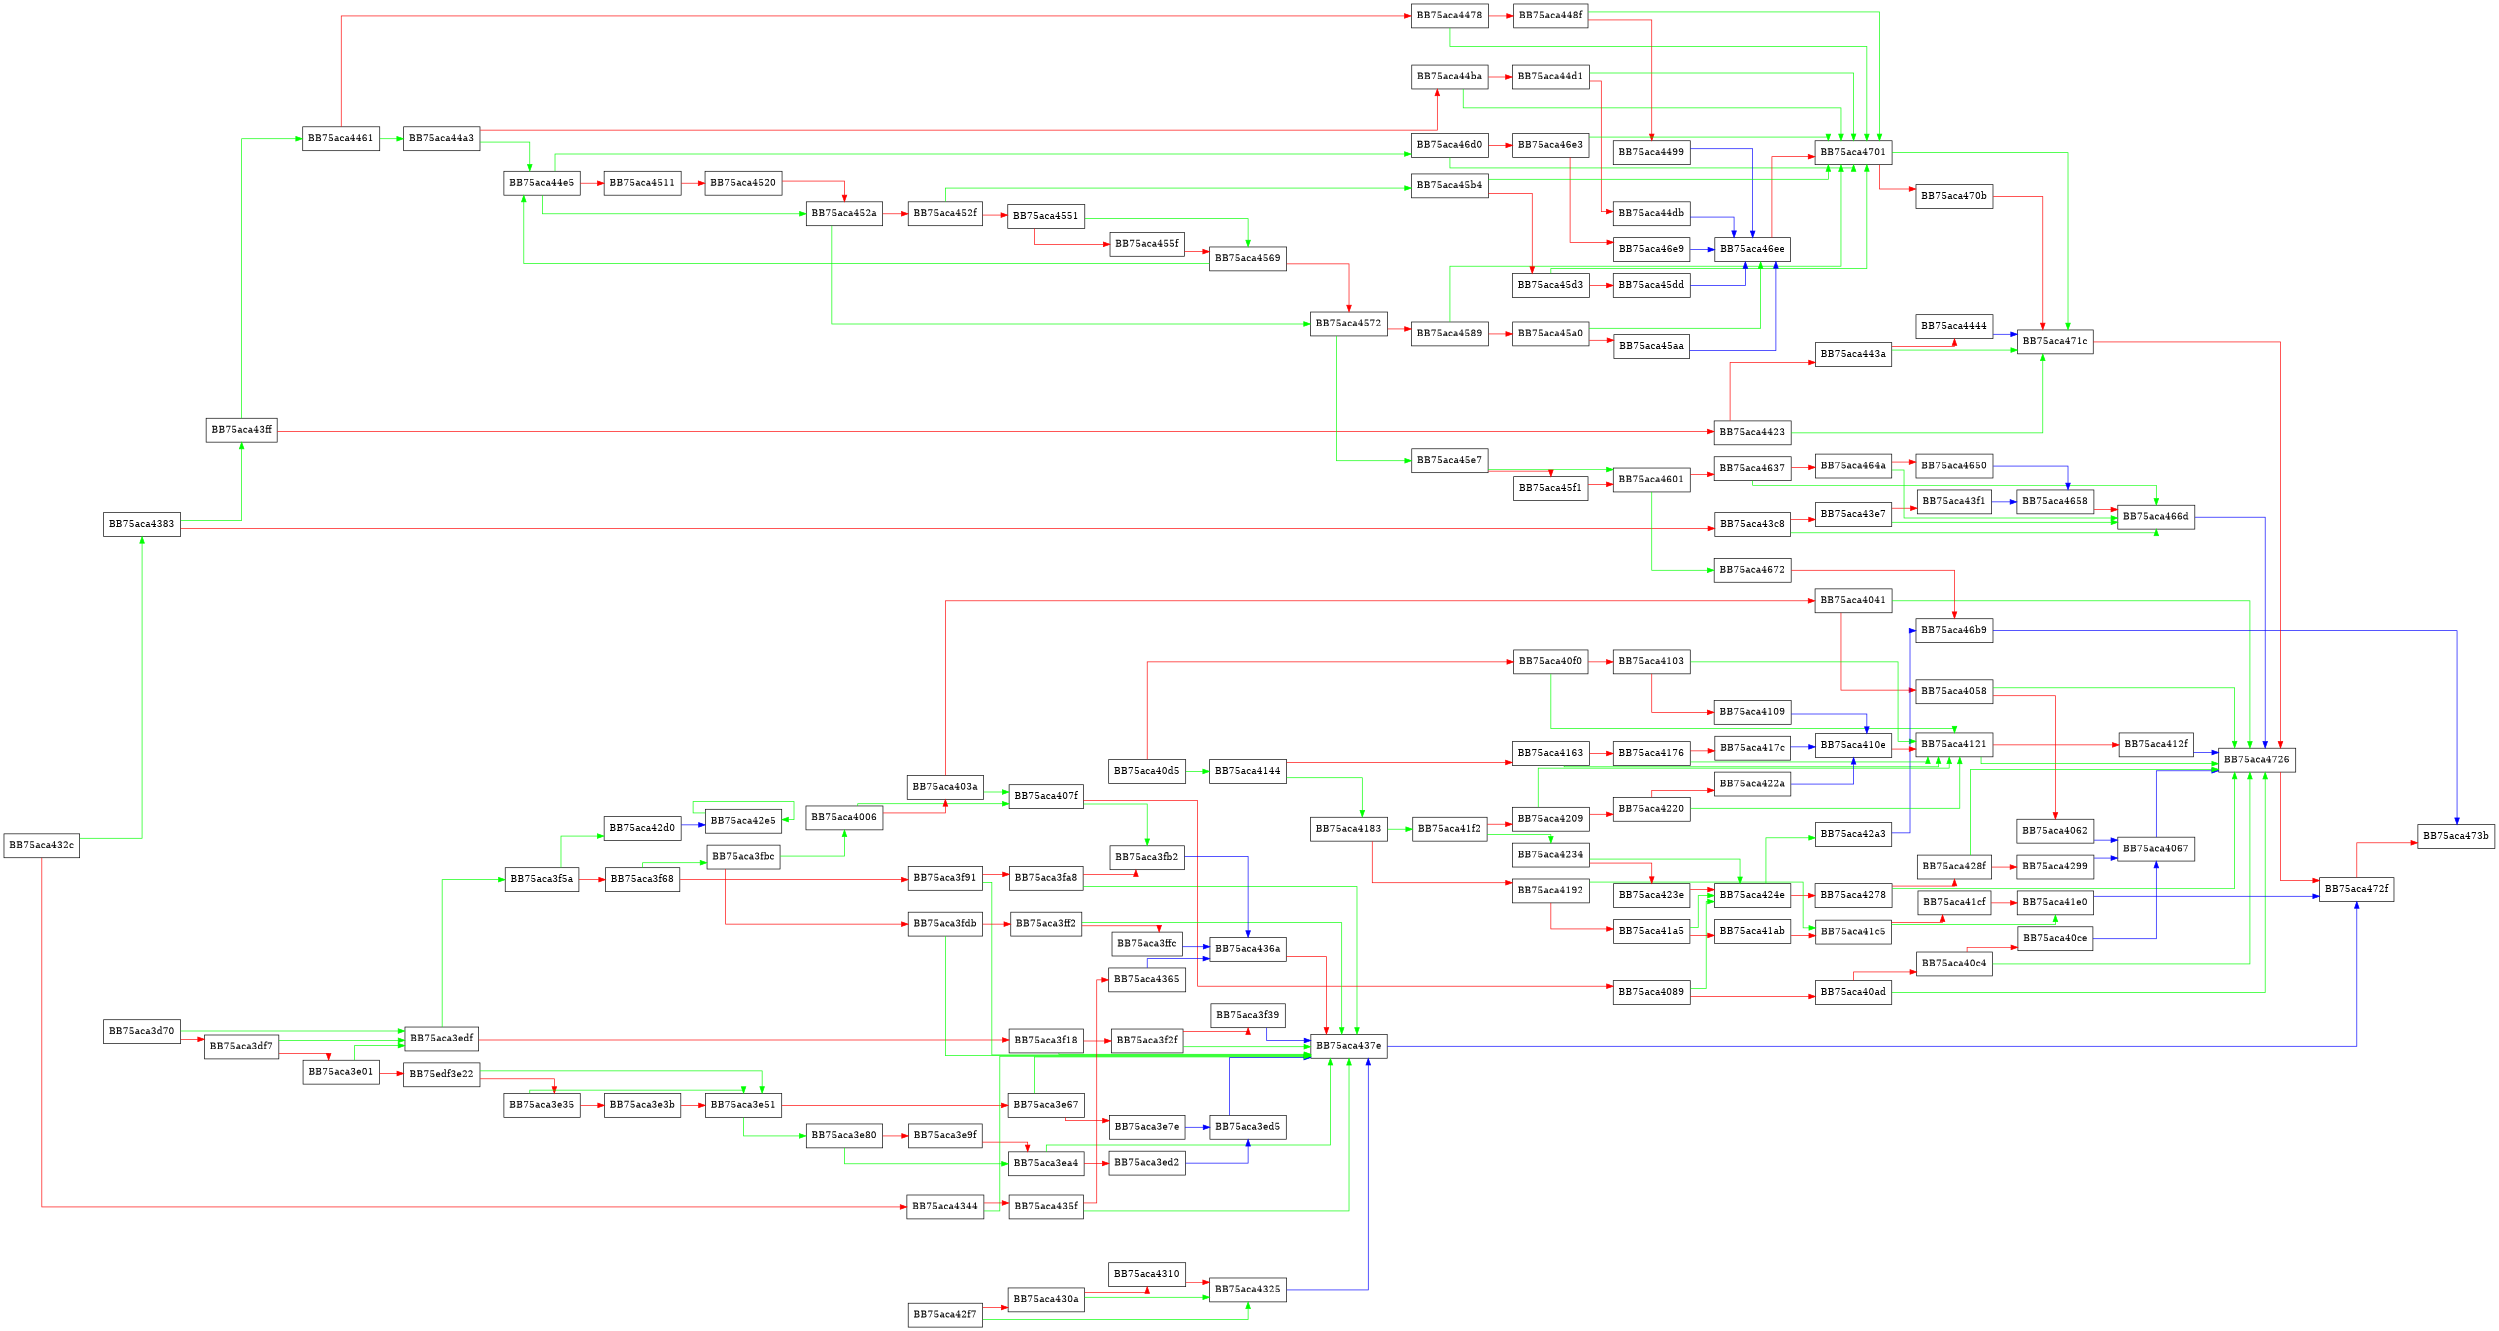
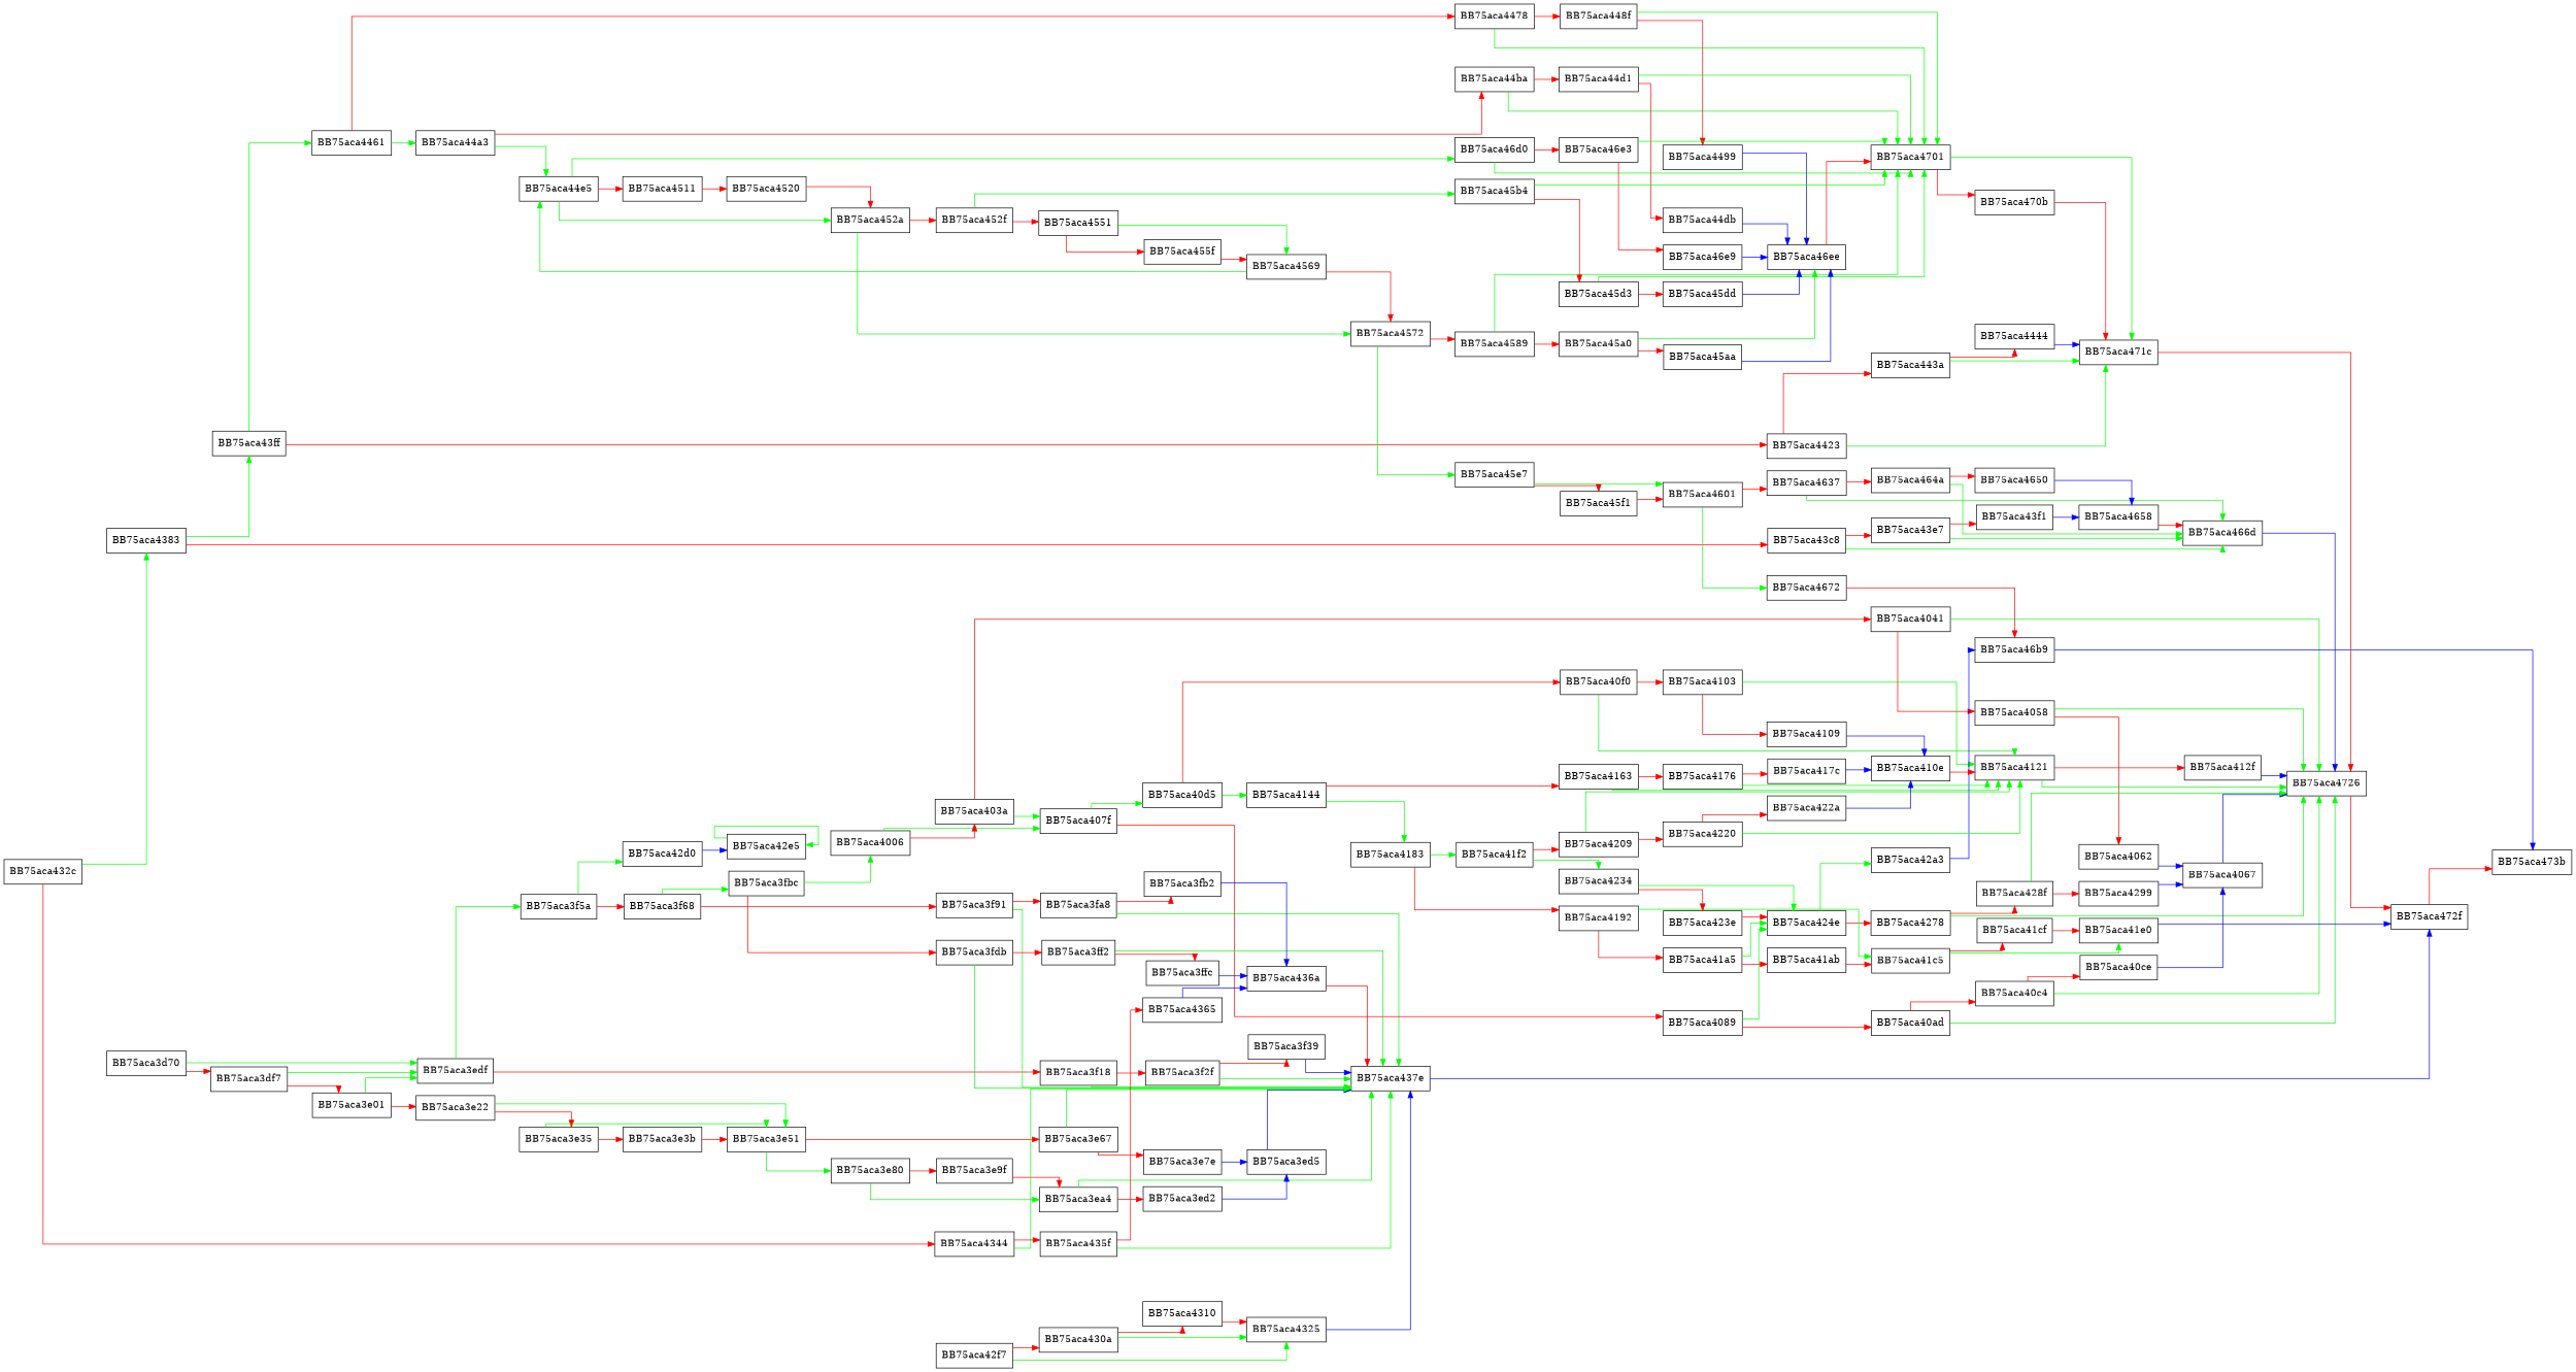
  digraph {
    rankdir=LR
    splines=ortho
    node [shape=box]
    edge [color=red]
    BB75aca3d70
    BB75aca3edf
    BB75aca3df7
    BB75aca3f5a
    BB75aca3f18
    BB75aca3e01
    BB75aca42d0
    BB75aca3f68
    BB75aca437e
    BB75aca3f2f
-   BB75aca3e22 [label=BB75edf3e22]
+   BB75aca3e22
    BB75aca3e51
    BB75aca3e35
    BB75aca3e80
    BB75aca3e67
    BB75aca3e3b
    BB75aca3ea4
    BB75aca3e9f
    BB75aca3e7e
    BB75aca3ed2
    BB75aca472f
    BB75aca3ed5
    BB75aca473b
    BB75aca42e5
    BB75aca3fbc
    BB75aca3f91
    BB75aca3f39
    BB75aca4006
    BB75aca3fdb
    BB75aca3fa8
    BB75aca407f
    BB75aca403a
    BB75aca3ff2
    BB75aca3fb2
    BB75aca436a
    BB75aca40d5
    BB75aca4089
    BB75aca4041
    BB75aca3ffc
    BB75aca4144
    BB75aca40f0
    BB75aca424e
    BB75aca40ad
    BB75aca4726
    BB75aca4058
    BB75aca4062
    BB75aca4067
    BB75aca4183
    BB75aca4163
    BB75aca4121
    BB75aca4103
    BB75aca42a3
    BB75aca4278
    BB75aca40c4
    BB75aca46b9
    BB75aca428f
    BB75aca40ce
    BB75aca41f2
    BB75aca4192
    BB75aca4176
    BB75aca412f
    BB75aca4109
    BB75aca410e
    BB75aca4234
    BB75aca4209
    BB75aca41c5
    BB75aca41a5
    BB75aca417c
    BB75aca423e
    BB75aca4220
    BB75aca41e0
    BB75aca41cf
    BB75aca41ab
    BB75aca422a
    BB75aca4299
    BB75aca432c
    BB75aca4383
    BB75aca4344
    BB75aca42f7
    BB75aca4325
    BB75aca430a
    BB75aca43ff
    BB75aca43c8
    BB75aca435f
    BB75aca4310
    BB75aca4461
    BB75aca4423
    BB75aca466d
    BB75aca43e7
    BB75aca4365
    BB75aca44a3
    BB75aca4478
    BB75aca471c
    BB75aca443a
    BB75aca43f1
    BB75aca4658
    BB75aca44e5
    BB75aca44ba
    BB75aca4701
    BB75aca448f
    BB75aca4444
    BB75aca46d0
    BB75aca4511
    BB75aca452a
    BB75aca44d1
    BB75aca470b
    BB75aca4499
    BB75aca46ee
    BB75aca46e3
    BB75aca4520
    BB75aca44db
    BB75aca46e9
    BB75aca4572
    BB75aca452f
    BB75aca45e7
    BB75aca4589
    BB75aca45b4
    BB75aca4551
    BB75aca4601
    BB75aca45f1
    BB75aca45a0
    BB75aca45d3
    BB75aca4569
    BB75aca455f
    BB75aca45dd
    BB75aca4672
    BB75aca4637
    BB75aca45aa
    BB75aca464a
    BB75aca4650
    BB75aca3d70 -> BB75aca3edf [color=green]
    BB75aca3d70 -> BB75aca3df7
    BB75aca3edf -> BB75aca3f5a [color=green]
    BB75aca3edf -> BB75aca3f18
    BB75aca3df7 -> BB75aca3edf [color=green]
    BB75aca3df7 -> BB75aca3e01
    BB75aca3f5a -> BB75aca42d0 [color=green]
    BB75aca3f5a -> BB75aca3f68
    BB75aca3f18 -> BB75aca437e [color=green]
    BB75aca3f18 -> BB75aca3f2f
    BB75aca3e01 -> BB75aca3edf [color=green]
    BB75aca3e01 -> BB75aca3e22
    BB75aca42d0 -> BB75aca42e5 [color=blue]
    BB75aca3f68 -> BB75aca3fbc [color=green]
    BB75aca3f68 -> BB75aca3f91
    BB75aca437e -> BB75aca472f [color=blue]
    BB75aca3f2f -> BB75aca437e [color=green]
    BB75aca3f2f -> BB75aca3f39
    BB75aca3e22 -> BB75aca3e51 [color=green]
    BB75aca3e22 -> BB75aca3e35
    BB75aca3e51 -> BB75aca3e80 [color=green]
    BB75aca3e51 -> BB75aca3e67
    BB75aca3e35 -> BB75aca3e51 [color=green]
    BB75aca3e35 -> BB75aca3e3b
    BB75aca3e80 -> BB75aca3ea4 [color=green]
    BB75aca3e80 -> BB75aca3e9f
    BB75aca3e67 -> BB75aca437e [color=green]
    BB75aca3e67 -> BB75aca3e7e
    BB75aca3e3b -> BB75aca3e51
    BB75aca3ea4 -> BB75aca437e [color=green]
    BB75aca3ea4 -> BB75aca3ed2
    BB75aca3e9f -> BB75aca3ea4
    BB75aca3e7e -> BB75aca3ed5 [color=blue]
    BB75aca3ed2 -> BB75aca3ed5 [color=blue]
    BB75aca472f -> BB75aca473b
    BB75aca3ed5 -> BB75aca437e [color=blue]
    BB75aca42e5 -> BB75aca42e5 [color=green]
    BB75aca3fbc -> BB75aca4006 [color=green]
    BB75aca3fbc -> BB75aca3fdb
    BB75aca3f91 -> BB75aca437e [color=green]
    BB75aca3f91 -> BB75aca3fa8
    BB75aca3f39 -> BB75aca437e [color=blue]
    BB75aca4006 -> BB75aca407f [color=green]
    BB75aca4006 -> BB75aca403a
    BB75aca3fdb -> BB75aca437e [color=green]
    BB75aca3fdb -> BB75aca3ff2
    BB75aca3fa8 -> BB75aca437e [color=green]
    BB75aca3fa8 -> BB75aca3fb2
-   BB75aca407f -> BB75aca3fb2 [color=green]
+   BB75aca407f -> BB75aca40d5 [color=green]
    BB75aca407f -> BB75aca4089
    BB75aca403a -> BB75aca407f [color=green]
    BB75aca403a -> BB75aca4041
    BB75aca3ff2 -> BB75aca437e [color=green]
    BB75aca3ff2 -> BB75aca3ffc
    BB75aca3fb2 -> BB75aca436a [color=blue]
    BB75aca436a -> BB75aca437e
    BB75aca40d5 -> BB75aca4144 [color=green]
    BB75aca40d5 -> BB75aca40f0
    BB75aca4089 -> BB75aca424e [color=green]
    BB75aca4089 -> BB75aca40ad
    BB75aca4041 -> BB75aca4726 [color=green]
    BB75aca4041 -> BB75aca4058
    BB75aca3ffc -> BB75aca436a [color=blue]
    BB75aca4144 -> BB75aca4183 [color=green]
    BB75aca4144 -> BB75aca4163
    BB75aca40f0 -> BB75aca4121 [color=green]
    BB75aca40f0 -> BB75aca4103
    BB75aca424e -> BB75aca42a3 [color=green]
    BB75aca424e -> BB75aca4278
    BB75aca40ad -> BB75aca4726 [color=green]
    BB75aca40ad -> BB75aca40c4
    BB75aca4726 -> BB75aca472f
    BB75aca4058 -> BB75aca4726 [color=green]
    BB75aca4058 -> BB75aca4062
    BB75aca4062 -> BB75aca4067 [color=blue]
    BB75aca4067 -> BB75aca4726 [color=blue]
    BB75aca4183 -> BB75aca41f2 [color=green]
    BB75aca4183 -> BB75aca4192
    BB75aca4163 -> BB75aca4121 [color=green]
    BB75aca4163 -> BB75aca4176
    BB75aca4121 -> BB75aca4726 [color=green]
    BB75aca4121 -> BB75aca412f
    BB75aca4103 -> BB75aca4121 [color=green]
    BB75aca4103 -> BB75aca4109
    BB75aca42a3 -> BB75aca46b9 [color=blue]
    BB75aca4278 -> BB75aca4726 [color=green]
    BB75aca4278 -> BB75aca428f
    BB75aca40c4 -> BB75aca4726 [color=green]
    BB75aca40c4 -> BB75aca40ce
    BB75aca46b9 -> BB75aca473b [color=blue]
    BB75aca428f -> BB75aca4726 [color=green]
    BB75aca428f -> BB75aca4299
    BB75aca40ce -> BB75aca4067 [color=blue]
    BB75aca41f2 -> BB75aca4234 [color=green]
    BB75aca41f2 -> BB75aca4209
    BB75aca4192 -> BB75aca41c5 [color=green]
    BB75aca4192 -> BB75aca41a5
    BB75aca4176 -> BB75aca4121 [color=green]
    BB75aca4176 -> BB75aca417c
    BB75aca412f -> BB75aca4726 [color=blue]
    BB75aca4109 -> BB75aca410e [color=blue]
    BB75aca410e -> BB75aca4121
    BB75aca4234 -> BB75aca424e [color=green]
    BB75aca4234 -> BB75aca423e
    BB75aca4209 -> BB75aca4121 [color=green]
    BB75aca4209 -> BB75aca4220
    BB75aca41c5 -> BB75aca41e0 [color=green]
    BB75aca41c5 -> BB75aca41cf
    BB75aca41a5 -> BB75aca424e [color=green]
    BB75aca41a5 -> BB75aca41ab
    BB75aca417c -> BB75aca410e [color=blue]
    BB75aca423e -> BB75aca424e
    BB75aca4220 -> BB75aca4121 [color=green]
    BB75aca4220 -> BB75aca422a
    BB75aca41e0 -> BB75aca472f [color=blue]
    BB75aca41cf -> BB75aca41e0
    BB75aca41ab -> BB75aca41c5
    BB75aca422a -> BB75aca410e [color=blue]
    BB75aca4299 -> BB75aca4067 [color=blue]
    BB75aca432c -> BB75aca4383 [color=green]
    BB75aca432c -> BB75aca4344
    BB75aca4383 -> BB75aca43ff [color=green]
    BB75aca4383 -> BB75aca43c8
    BB75aca4344 -> BB75aca437e [color=green]
    BB75aca4344 -> BB75aca435f
    BB75aca42f7 -> BB75aca4325 [color=green]
    BB75aca42f7 -> BB75aca430a
    BB75aca4325 -> BB75aca437e [color=blue]
    BB75aca430a -> BB75aca4325 [color=green]
    BB75aca430a -> BB75aca4310
    BB75aca43ff -> BB75aca4461 [color=green]
    BB75aca43ff -> BB75aca4423
    BB75aca43c8 -> BB75aca466d [color=green]
    BB75aca43c8 -> BB75aca43e7
    BB75aca435f -> BB75aca437e [color=green]
    BB75aca435f -> BB75aca4365
    BB75aca4310 -> BB75aca4325
    BB75aca4461 -> BB75aca44a3 [color=green]
    BB75aca4461 -> BB75aca4478
    BB75aca4423 -> BB75aca471c [color=green]
    BB75aca4423 -> BB75aca443a
    BB75aca466d -> BB75aca4726 [color=blue]
    BB75aca43e7 -> BB75aca466d [color=green]
    BB75aca43e7 -> BB75aca43f1
    BB75aca4365 -> BB75aca436a [color=blue]
    BB75aca44a3 -> BB75aca44e5 [color=green]
    BB75aca44a3 -> BB75aca44ba
    BB75aca4478 -> BB75aca4701 [color=green]
    BB75aca4478 -> BB75aca448f
    BB75aca471c -> BB75aca4726
    BB75aca443a -> BB75aca471c [color=green]
    BB75aca443a -> BB75aca4444
    BB75aca43f1 -> BB75aca4658 [color=blue]
    BB75aca4658 -> BB75aca466d
    BB75aca44e5 -> BB75aca46d0 [color=green]
    BB75aca44e5 -> BB75aca4511
    BB75aca44e5 -> BB75aca452a [color=green]
    BB75aca44ba -> BB75aca4701 [color=green]
    BB75aca44ba -> BB75aca44d1
    BB75aca4701 -> BB75aca471c [color=green]
    BB75aca4701 -> BB75aca470b
    BB75aca448f -> BB75aca4701 [color=green]
    BB75aca448f -> BB75aca4499
    BB75aca4444 -> BB75aca471c [color=blue]
    BB75aca46d0 -> BB75aca4701 [color=green]
    BB75aca46d0 -> BB75aca46e3
    BB75aca4511 -> BB75aca4520
    BB75aca452a -> BB75aca4572 [color=green]
    BB75aca452a -> BB75aca452f
    BB75aca44d1 -> BB75aca4701 [color=green]
    BB75aca44d1 -> BB75aca44db
    BB75aca470b -> BB75aca471c
    BB75aca4499 -> BB75aca46ee [color=blue]
    BB75aca46ee -> BB75aca4701
    BB75aca46e3 -> BB75aca4701 [color=green]
    BB75aca46e3 -> BB75aca46e9
    BB75aca4520 -> BB75aca452a
    BB75aca44db -> BB75aca46ee [color=blue]
    BB75aca46e9 -> BB75aca46ee [color=blue]
    BB75aca4572 -> BB75aca45e7 [color=green]
    BB75aca4572 -> BB75aca4589
    BB75aca452f -> BB75aca45b4 [color=green]
    BB75aca452f -> BB75aca4551
    BB75aca45e7 -> BB75aca4601 [color=green]
    BB75aca45e7 -> BB75aca45f1
    BB75aca4589 -> BB75aca4701 [color=green]
    BB75aca4589 -> BB75aca45a0
    BB75aca45b4 -> BB75aca4701 [color=green]
    BB75aca45b4 -> BB75aca45d3
    BB75aca4551 -> BB75aca4569 [color=green]
    BB75aca4551 -> BB75aca455f
    BB75aca4601 -> BB75aca4672 [color=green]
    BB75aca4601 -> BB75aca4637
    BB75aca45f1 -> BB75aca4601
    BB75aca45a0 -> BB75aca46ee [color=green]
    BB75aca45a0 -> BB75aca45aa
    BB75aca45d3 -> BB75aca4701 [color=green]
    BB75aca45d3 -> BB75aca45dd
    BB75aca4569 -> BB75aca44e5 [color=green]
    BB75aca4569 -> BB75aca4572
    BB75aca455f -> BB75aca4569
    BB75aca45dd -> BB75aca46ee [color=blue]
    BB75aca4672 -> BB75aca46b9
    BB75aca4637 -> BB75aca466d [color=green]
    BB75aca4637 -> BB75aca464a
    BB75aca45aa -> BB75aca46ee [color=blue]
    BB75aca464a -> BB75aca466d [color=green]
    BB75aca464a -> BB75aca4650
    BB75aca4650 -> BB75aca4658 [color=blue]
  }
